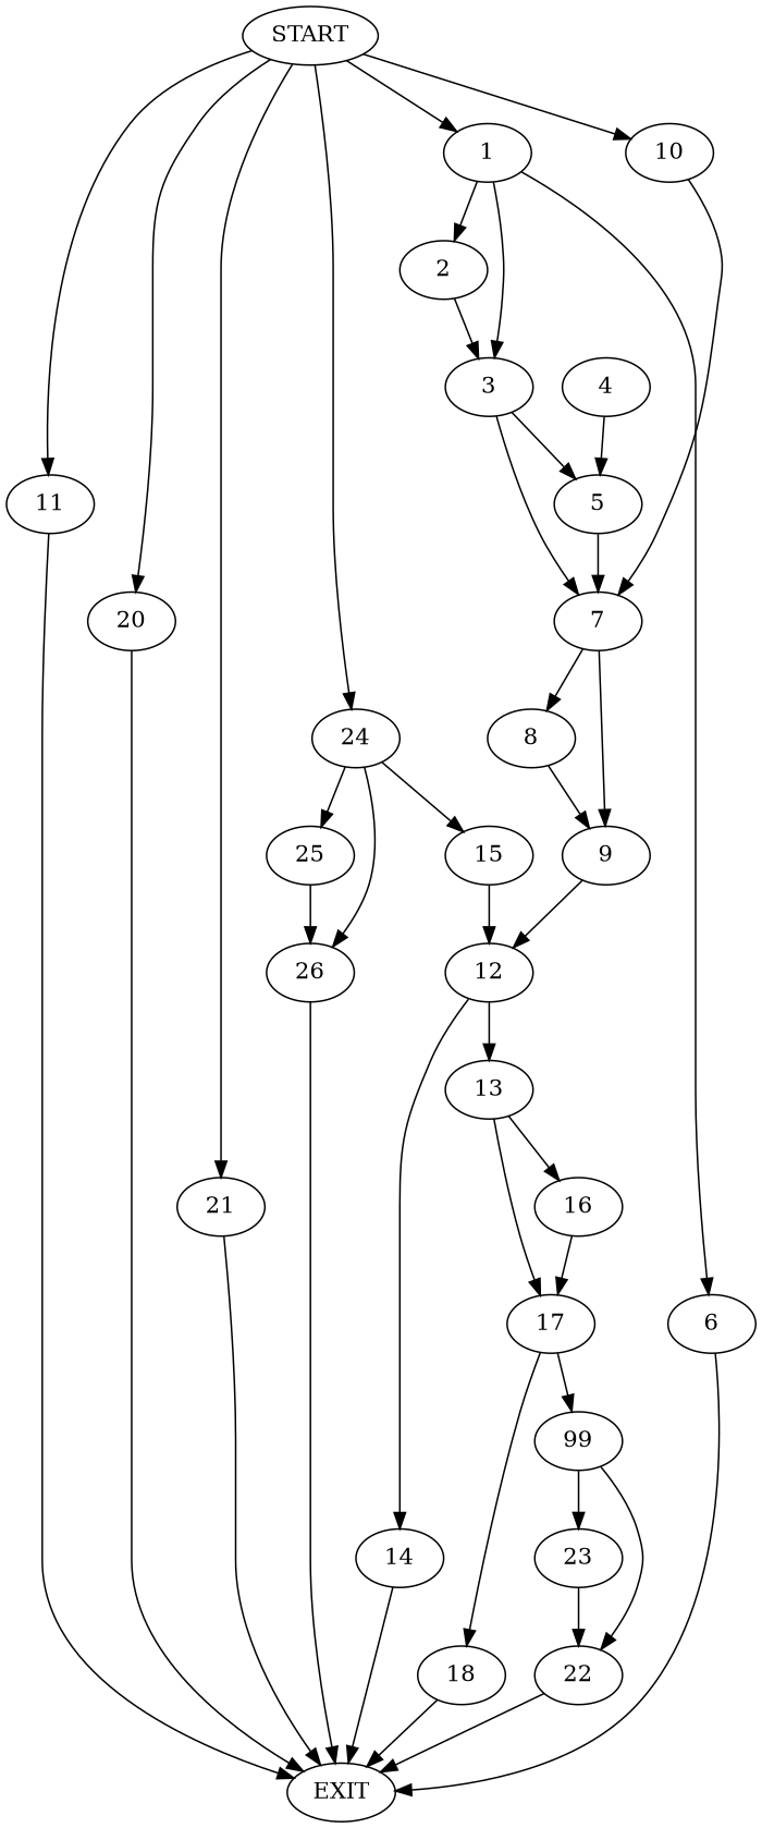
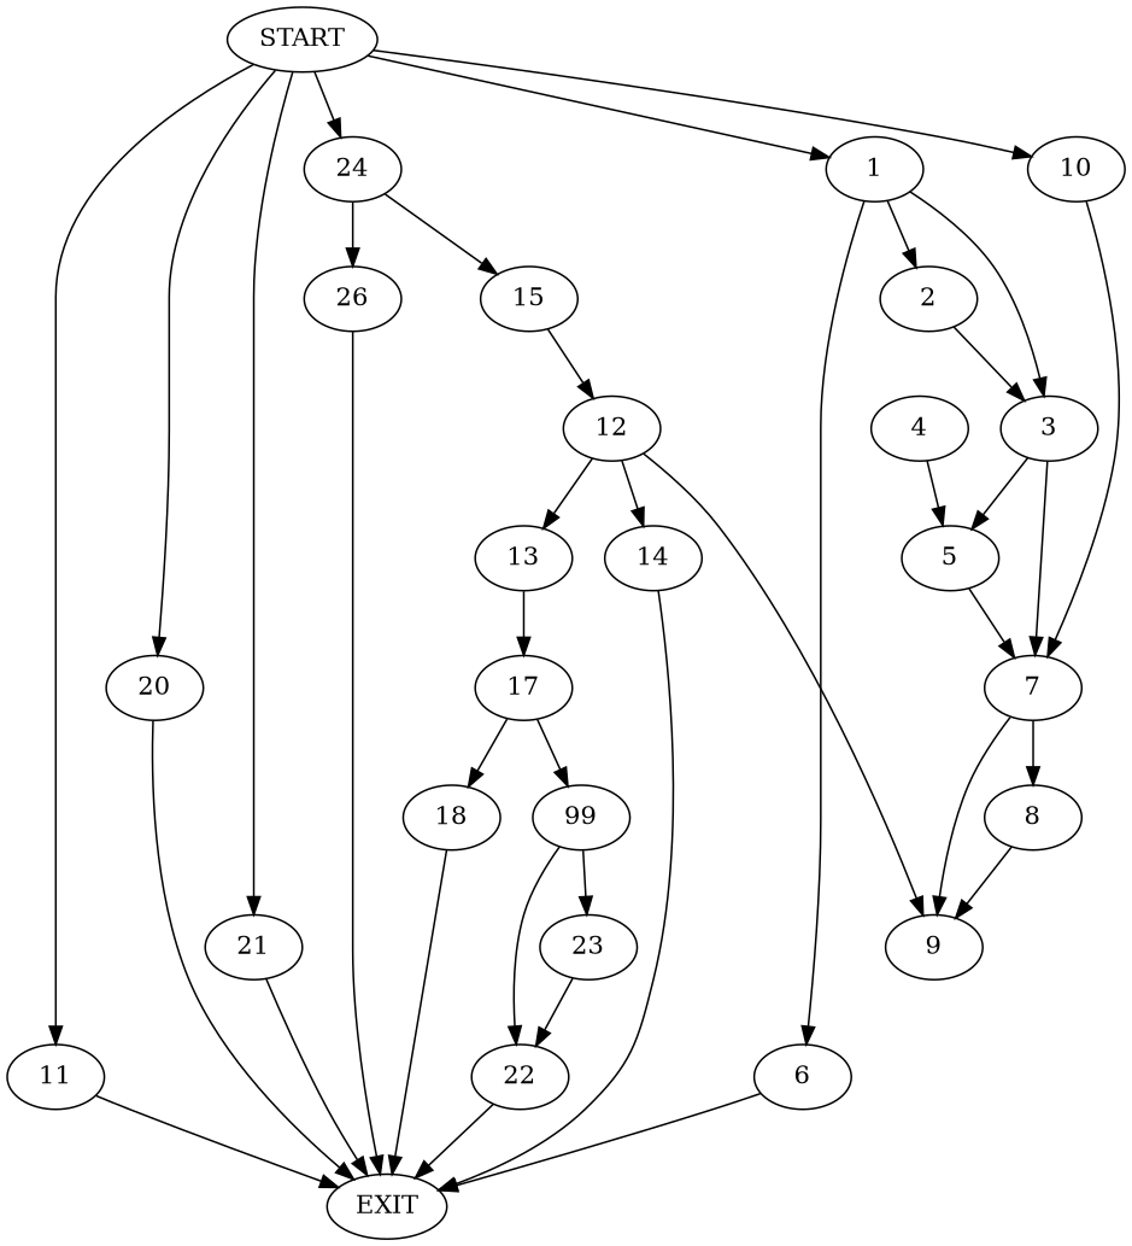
  digraph {
    n1 [label=START]
    1
    10
    11
    20
    21
    24
    6
    2
    3
    n11 [label=EXIT]
    7
    15
    12
-   25
    26
    5
    4
    8
    9
    13
    14
-   16
    17
    18
    n26 [label=99]
    22
    23
    n1 -> 1
    n1 -> 10
    n1 -> 11
    n1 -> 20
    n1 -> 21
    n1 -> 24
    1 -> 6
    1 -> 2
    1 -> 3
    10 -> 7
    11 -> n11
    20 -> n11
    21 -> n11
    24 -> 15
-   24 -> 25
    24 -> 26
    6 -> n11
    2 -> 3
    3 -> 7
    3 -> 5
    7 -> 8
    7 -> 9
    15 -> 12
    12 -> 13
    12 -> 14
-   25 -> 26
    26 -> n11
    5 -> 7
    4 -> 5
    8 -> 9
-   9 -> 12
-   13 -> 16
+   12 -> 9
    13 -> 17
    14 -> n11
-   16 -> 17
    17 -> 18
    17 -> n26
    18 -> n11
    n26 -> 22
    n26 -> 23
    22 -> n11
    23 -> 22
  }
